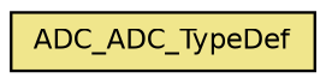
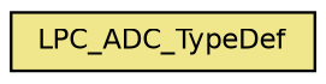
  digraph {
    rankdir=TB
-   n1 [color=black fillcolor=khaki fontname=Helvetica fontsize=10 height=0.2 label=ADC_ADC_TypeDef shape=record style=filled width=0.4]
+   n1 [color=black fillcolor=khaki fontname=Helvetica fontsize=10 height=0.2 label=LPC_ADC_TypeDef shape=record style=filled width=0.4]
  }
